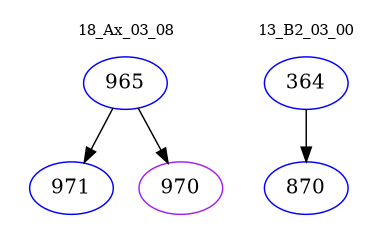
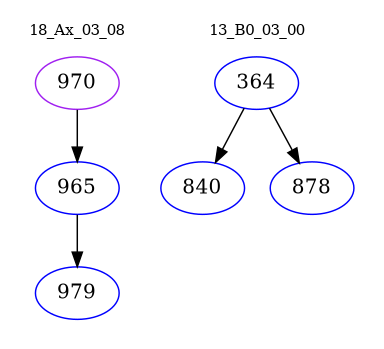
  digraph {
    node [color=blue]
    edge [color=black]
    n1 [label=965]
-   n2 [label=971]
+   n2 [label=979]
    n3 [color=purple label=970]
    n4 [label=364]
-   n5 [label=870]
+   n5 [label=840]
+   n6 [label=878]
    subgraph cluster_1 {
      color=white
      fontsize=10
      label="18_Ax_03_08"
      n1
      n2
      n3
    }
    subgraph cluster_2 {
      color=white
      fontsize=10
-     label="13_B2_03_00"
+     label="13_B0_03_00"
      n4
      n5
+     n6
    }
    n1 -> n2
-   n1 -> n3
+   n3 -> n1
    n4 -> n5
+   n4 -> n6
  }
